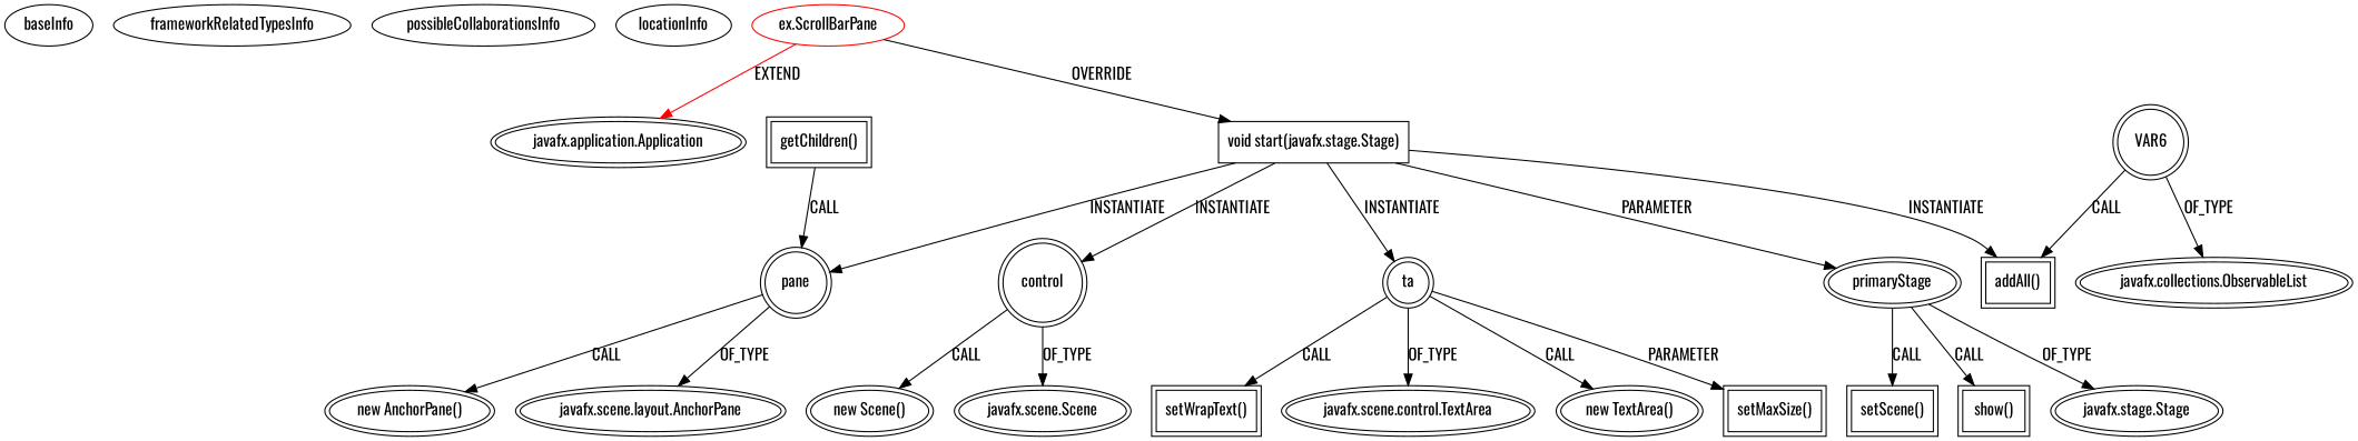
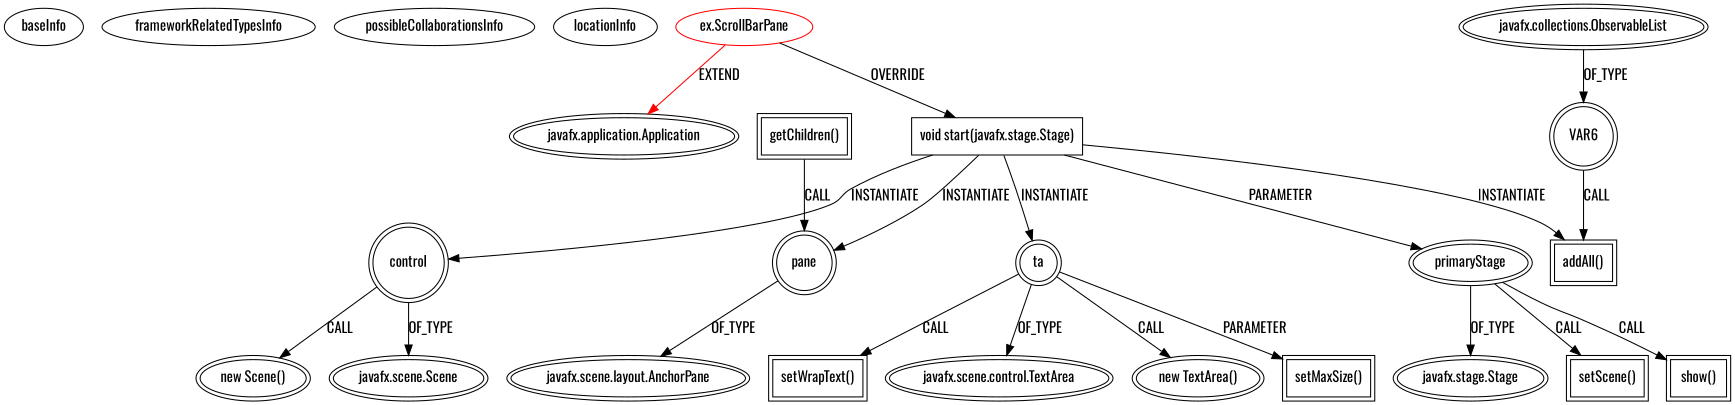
  digraph {
    fontname=Oswald
    node [fontname=Oswald isFrameworkType=true vertexType=INSIDE_CALL peripheries=2]
    edge [fontname=Oswald]
    baseInfo [category=extension_graph graphId=627 isAnonymous=false possibleRelation=false isFrameworkType="" vertexType="" peripheries=""]
    frameworkRelatedTypesInfo [0="javafx.application.Application" isFrameworkType="" vertexType="" peripheries=""]
    possibleCollaborationsInfo [isFrameworkType="" vertexType="" peripheries=""]
    locationInfo [contextSignature=ScrollBarPane filePath="/Johnmalc-JavaFX/JavaFX-master/src/ex/ScrollBarPane.java" graphId=627 projectName="Johnmalc-JavaFX" isFrameworkType="" vertexType="" peripheries=""]
    n5 [color=red isFrameworkType=false label="ex.ScrollBarPane" vertexType=ROOT_CLIENT_CLASS_DECLARATION peripheries=""]
    n6 [label="javafx.application.Application" vertexType=FRAMEWORK_CLASS_TYPE]
    n7 [isFrameworkType=false label="void start(javafx.stage.Stage)" shape=box vertexType=OVERRIDING_METHOD_DECLARATION peripheries=""]
    n8 [label=primaryStage vertexType=PARAMETER_DECLARATION]
    n9 [label=pane shape=circle vertexType=VARIABLE_EXPRESION]
    n10 [label=control shape=circle vertexType=VARIABLE_EXPRESION]
    n11 [label=ta shape=circle vertexType=VARIABLE_EXPRESION]
    n12 [label="addAll()" shape=box]
    n13 [label="javafx.stage.Stage" vertexType=FRAMEWORK_CLASS_TYPE]
    n14 [label="setScene()" shape=box]
    n15 [label="show()" shape=box]
    n16 [label="javafx.scene.layout.AnchorPane" vertexType=FRAMEWORK_CLASS_TYPE]
-   n17 [label="new AnchorPane()" vertexType=CONSTRUCTOR_CALL]
    n18 [label="javafx.scene.Scene" vertexType=FRAMEWORK_CLASS_TYPE]
    n19 [label="new Scene()" vertexType=CONSTRUCTOR_CALL]
    n20 [label="javafx.scene.control.TextArea" vertexType=FRAMEWORK_CLASS_TYPE]
    n21 [label="new TextArea()" vertexType=CONSTRUCTOR_CALL]
    n22 [label="setMaxSize()" shape=box]
    n23 [label="setWrapText()" shape=box]
    n24 [label=VAR6 shape=circle vertexType=VARIABLE_EXPRESION]
    n25 [label="javafx.collections.ObservableList" vertexType=FRAMEWORK_INTERFACE_TYPE]
    n26 [label="getChildren()" shape=box]
    n5 -> n6 [color=red label=EXTEND]
    n5 -> n7 [label=OVERRIDE]
    n7 -> n8 [label=PARAMETER]
    n7 -> n9 [label=INSTANTIATE]
    n7 -> n10 [label=INSTANTIATE]
    n7 -> n11 [label=INSTANTIATE]
    n7 -> n12 [label=INSTANTIATE]
    n8 -> n13 [label=OF_TYPE]
    n8 -> n14 [label=CALL]
    n8 -> n15 [label=CALL]
    n9 -> n16 [label=OF_TYPE]
-   n9 -> n17 [label=CALL]
    n10 -> n18 [label=OF_TYPE]
    n10 -> n19 [label=CALL]
    n11 -> n20 [label=OF_TYPE]
    n11 -> n21 [label=CALL]
    n11 -> n22 [label=PARAMETER]
    n11 -> n23 [label=CALL]
    n24 -> n12 [label=CALL]
-   n24 -> n25 [label=OF_TYPE]
+   n25 -> n24 [label=OF_TYPE]
    n26 -> n9 [label=CALL]
  }
